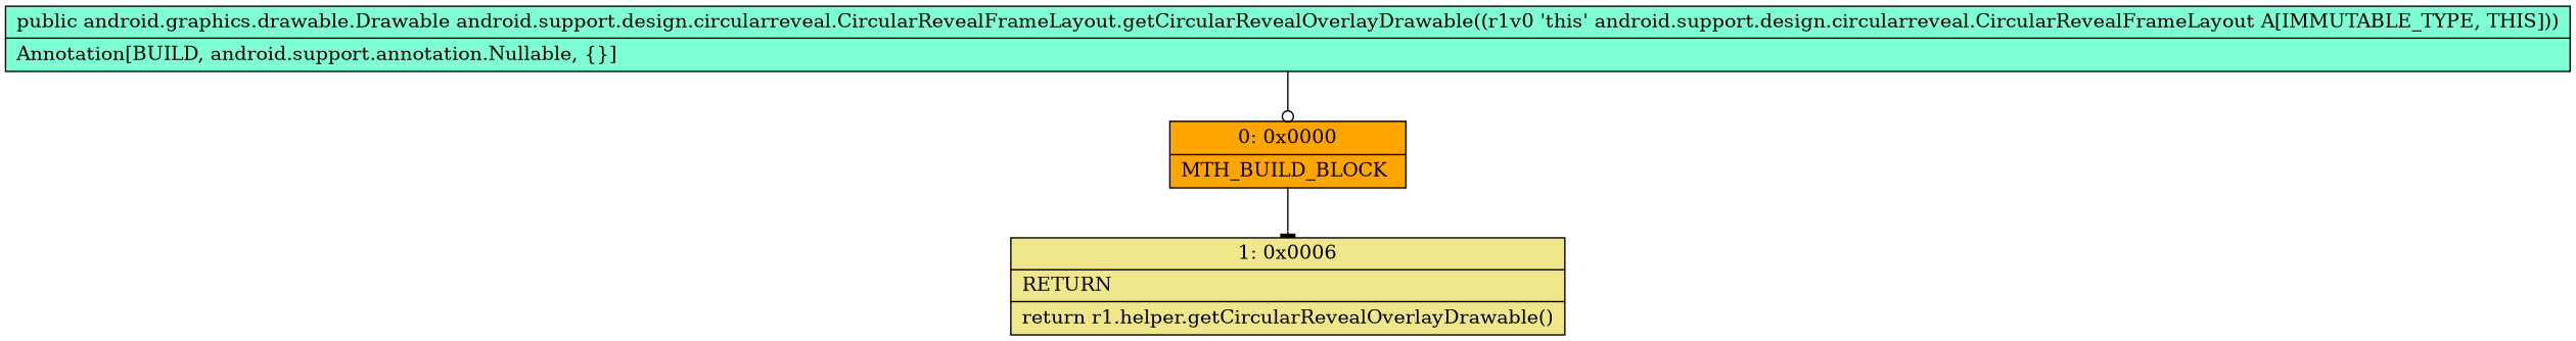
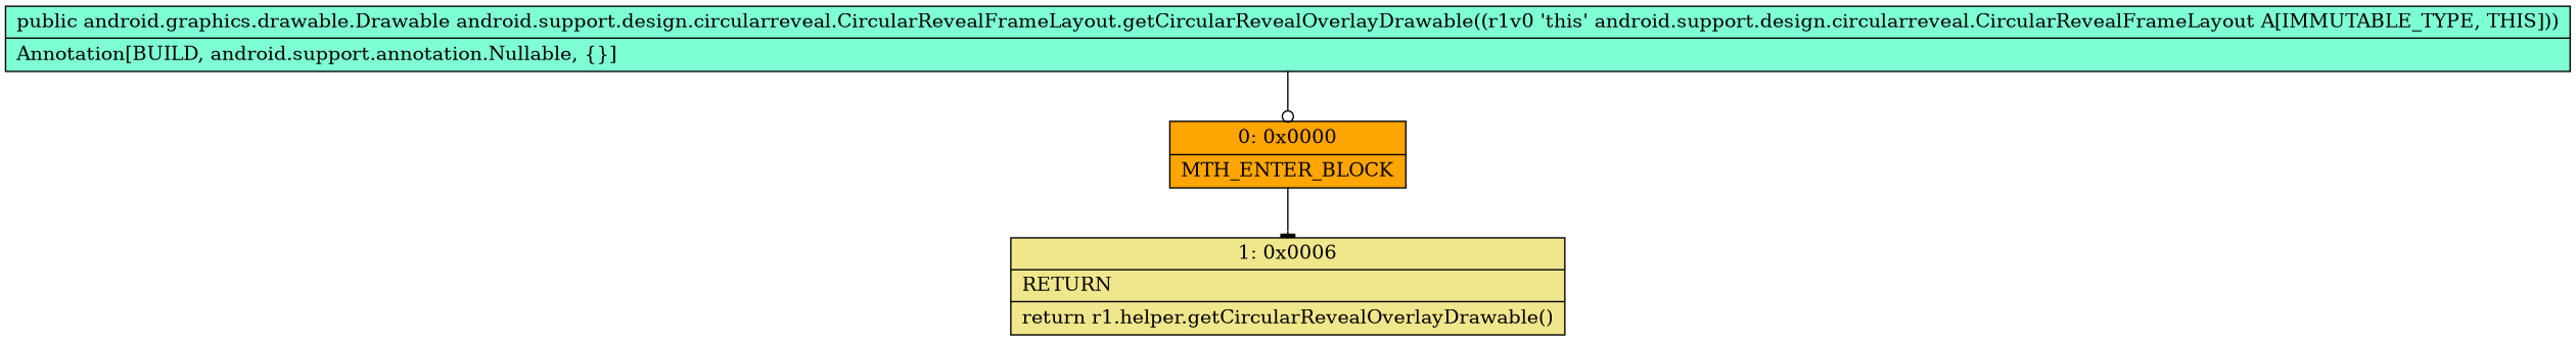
  digraph {
    fontname="DejaVu Serif"
    node [shape=record style=filled fontname="DejaVu Serif"]
    edge [fontname="DejaVu Serif"]
-   n1 [label="{0\:\ 0x0000|MTH_BUILD_BLOCK\l}" fillcolor=orange]
+   n1 [label="{0\:\ 0x0000|MTH_ENTER_BLOCK\l}" fillcolor=orange]
    n2 [label="{1\:\ 0x0006|RETURN\l|return r1.helper.getCircularRevealOverlayDrawable()\l}" fillcolor=khaki]
    n3 [label="{public android.graphics.drawable.Drawable android.support.design.circularreveal.CircularRevealFrameLayout.getCircularRevealOverlayDrawable((r1v0 'this' android.support.design.circularreveal.CircularRevealFrameLayout A[IMMUTABLE_TYPE, THIS]))  | Annotation[BUILD, android.support.annotation.Nullable, \{\}]\l}" fillcolor=aquamarine]
    n1 -> n2 [arrowhead=tee]
    n3 -> n1 [arrowhead=odot]
  }
